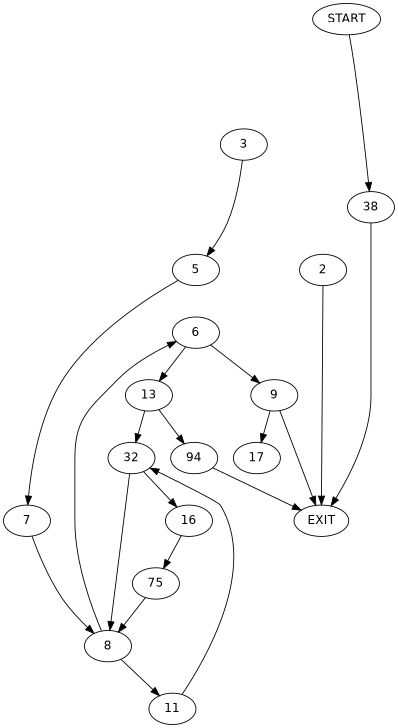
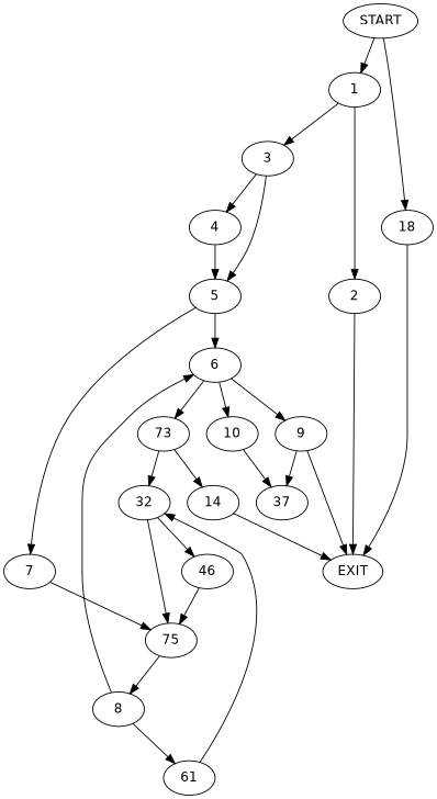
  digraph {
    fontname="DejaVu Sans"
    node [fontname="DejaVu Sans"]
    edge [fontname="DejaVu Sans"]
    n1 [label=START]
-   18 [label=38]
+   1
+   18
    2
    3
    n6 [label=EXIT]
+   4
    5
    6
    7
    9
-   13
+   10
+   13 [label=73]
    8
-   17
-   11
+   17 [label=37]
+   11 [label=61]
    n17 [label=32]
    n18 [label=75]
-   16
-   14 [label=94]
+   16 [label=46]
+   14
+   n1 -> 1
    n1 -> 18
+   1 -> 2
+   1 -> 3
    18 -> n6
    2 -> n6
+   3 -> 4
    3 -> 5
+   4 -> 5
+   5 -> 6
    5 -> 7
    6 -> 9
+   6 -> 10
    6 -> 13
-   7 -> 8
+   7 -> n18
    9 -> n6
    9 -> 17
+   10 -> 17
    13 -> n17
    13 -> 14
    8 -> 6
    8 -> 11
    11 -> n17
-   n17 -> 8
+   n17 -> n18
    n17 -> 16
    n18 -> 8
    16 -> n18
    14 -> n6
  }
